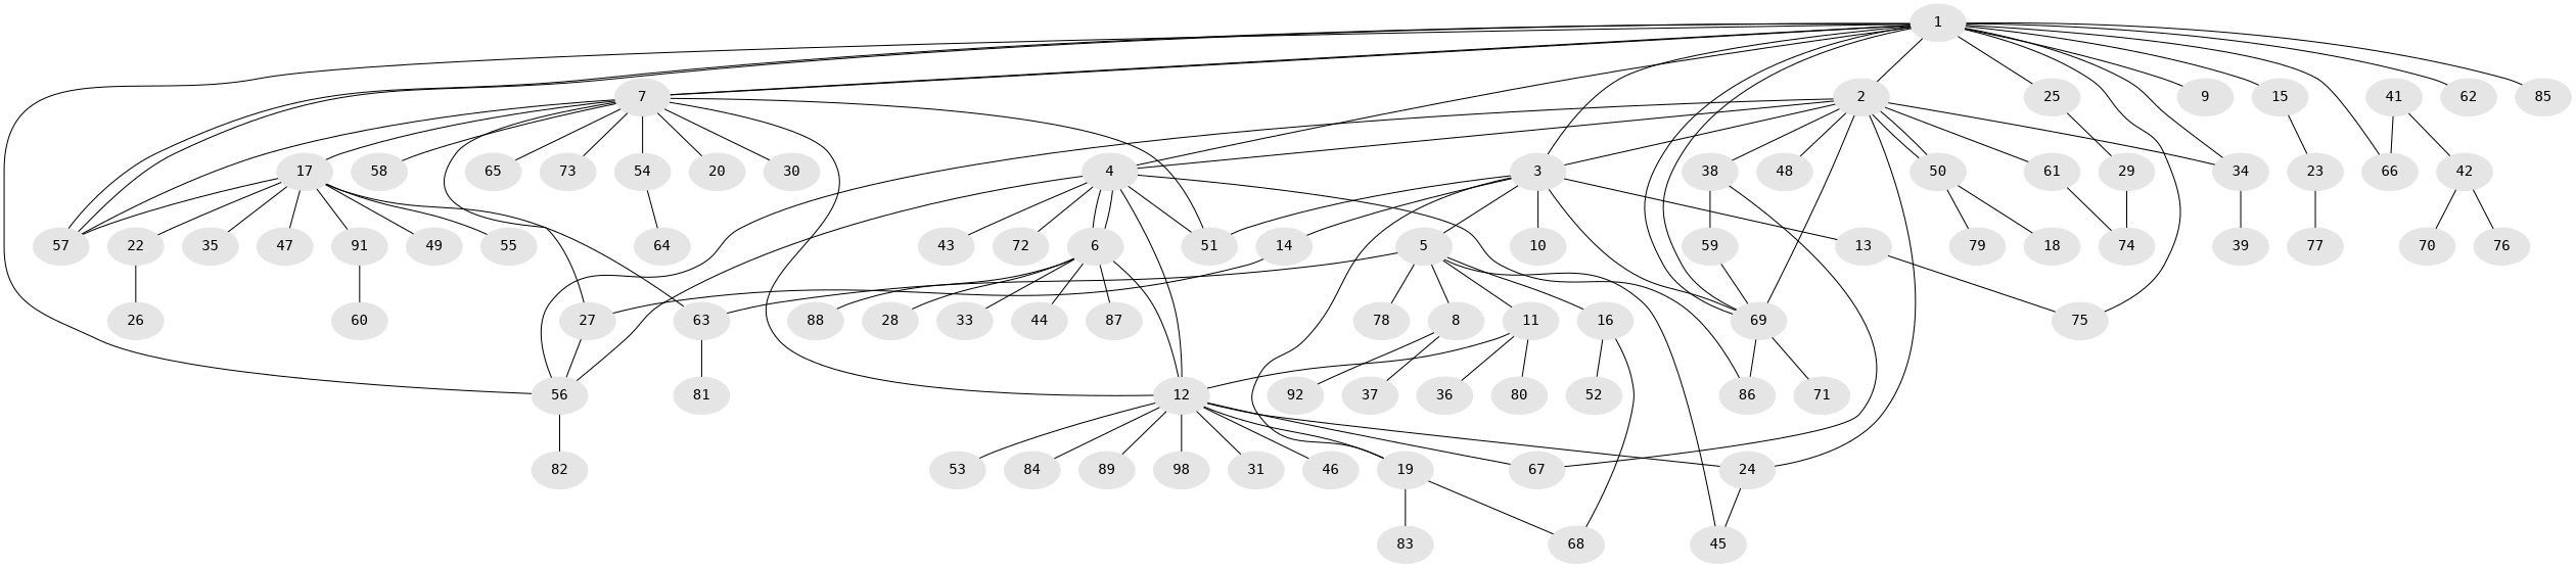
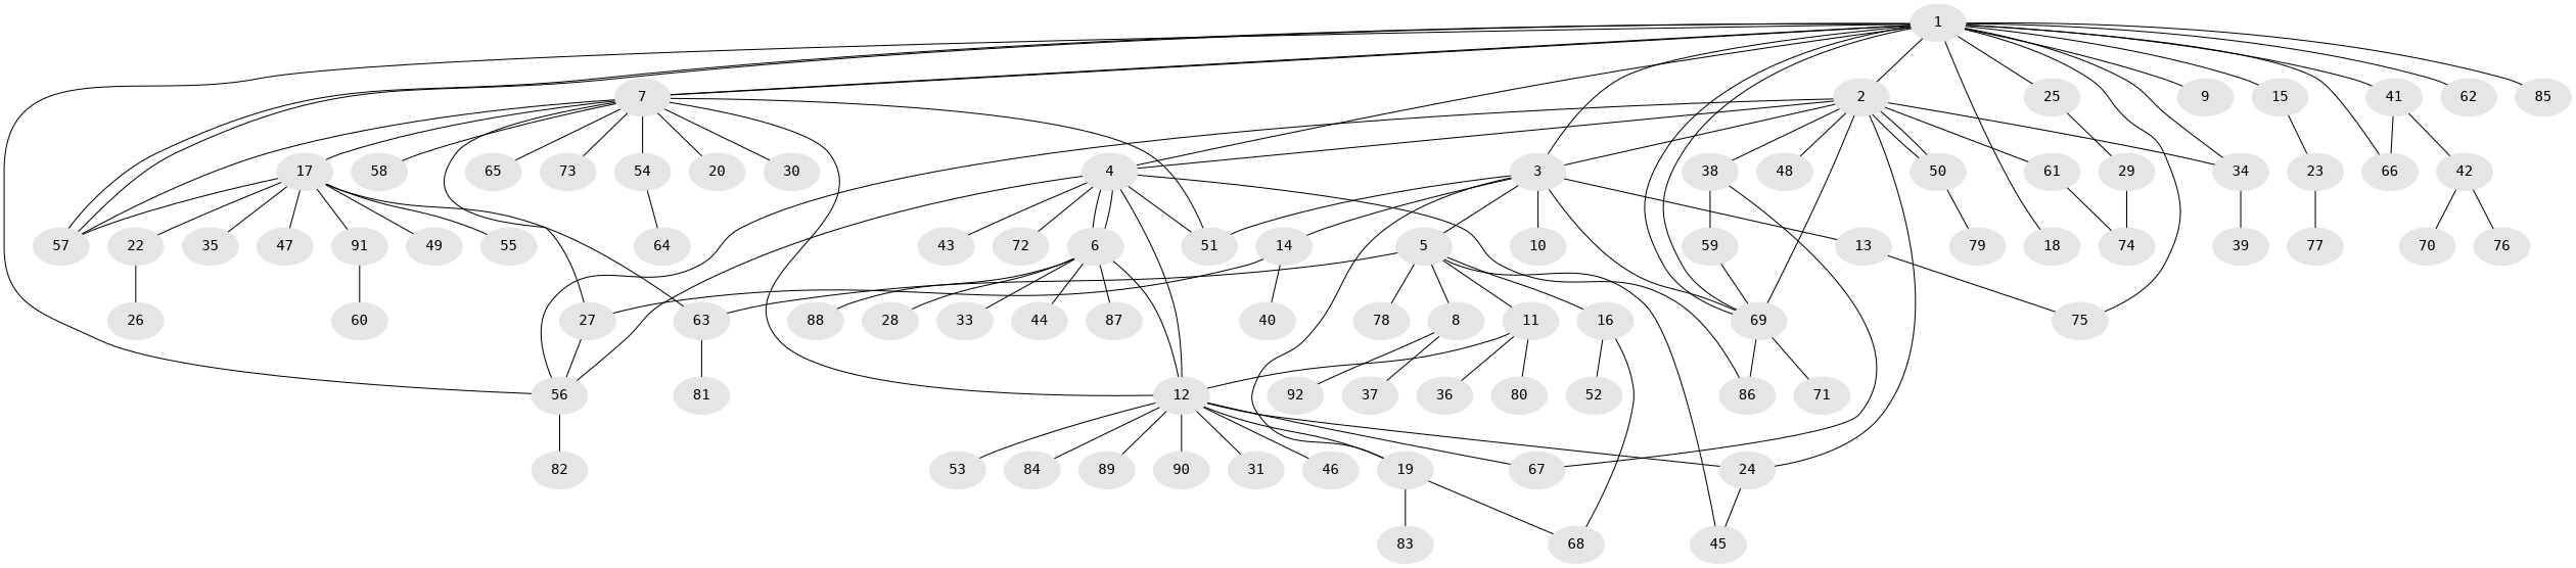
  graph {
    fontname="DejaVu Sans Mono"
    node [color=gray90 fontname="DejaVu Sans Mono" style=filled]
    edge [fontname="DejaVu Sans Mono"]
    1
    2
    3
    4
    7
    9
    15
    18
    25
    34
    41
    56
    57
    62
    66
    69
    75
    85
    24
    38
    48
    50
    61
    5
    10
    13
    14
    19
    51
    6
    12
    43
    72
    86
    17
    20
    27
    30
    54
    58
    65
    73
    23
    29
    39
    42
    82
    71
    45
    67
    59
    79
    74
    8
    11
    16
    63
    78
+   40
    68
    83
    28
    33
    44
    87
    88
    31
    46
    53
    84
    89
-   90 [label=98]
+   90
    n73 [label=92]
    37
    36
    80
    52
    81
    n79 [label=91]
    22
    35
    47
    49
    55
    64
    77
    60
    26
    70
    76
    1 -- 2
    1 -- 3
    1 -- 4
    1 -- 7
    1 -- 7
    1 -- 9
    1 -- 15
-   50 -- 18
+   1 -- 18
    1 -- 25
    1 -- 34
+   1 -- 41
    1 -- 56
    1 -- 57
    1 -- 57
    1 -- 62
    1 -- 66
    1 -- 69
    1 -- 69
    1 -- 75
    1 -- 85
    2 -- 3
    2 -- 4
    2 -- 34
    2 -- 56
    2 -- 69
    2 -- 24
    2 -- 38
    2 -- 48
    2 -- 50
    2 -- 50
    2 -- 61
    3 -- 69
    3 -- 5
    3 -- 10
    3 -- 13
    3 -- 14
    3 -- 19
    3 -- 51
    4 -- 56
    4 -- 51
    4 -- 6
    4 -- 6
    4 -- 12
    4 -- 43
    4 -- 72
    4 -- 86
    7 -- 57
    7 -- 51
    7 -- 12
    7 -- 17
    7 -- 20
    7 -- 27
    7 -- 30
    7 -- 54
    7 -- 58
    7 -- 65
    7 -- 73
    15 -- 23
    25 -- 29
    34 -- 39
    41 -- 66
    41 -- 42
    56 -- 82
    69 -- 86
    69 -- 71
    24 -- 45
    38 -- 67
    38 -- 59
    50 -- 79
    61 -- 74
    5 -- 45
    5 -- 8
    5 -- 11
    5 -- 16
    5 -- 63
    5 -- 78
    13 -- 75
    14 -- 27
+   14 -- 40
    19 -- 68
    19 -- 83
    6 -- 12
    6 -- 28
    6 -- 33
    6 -- 44
    6 -- 87
    6 -- 88
    12 -- 24
    12 -- 19
    12 -- 67
    12 -- 31
    12 -- 46
    12 -- 53
    12 -- 84
    12 -- 89
    12 -- 90
    17 -- 57
    17 -- 63
    17 -- n79
    17 -- 22
    17 -- 35
    17 -- 47
    17 -- 49
    17 -- 55
    27 -- 56
    54 -- 64
    23 -- 77
    29 -- 74
    42 -- 70
    42 -- 76
    59 -- 69
    8 -- n73
    8 -- 37
    11 -- 12
    11 -- 36
    11 -- 80
    16 -- 68
    16 -- 52
    63 -- 81
    n79 -- 60
    22 -- 26
  }
